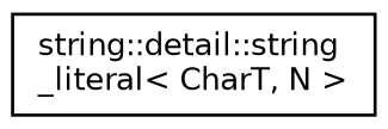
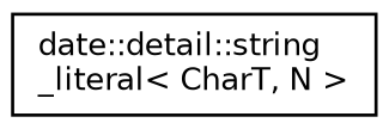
  digraph {
    rankdir=TB
-   n1 [color=black fillcolor=white fontname=Helvetica fontsize=10 height=0.2 label="string::detail::string\l_literal\< CharT, N \>" shape=record style=filled width=0.4]
+   n1 [color=black fillcolor=white fontname=Helvetica fontsize=10 height=0.2 label="date::detail::string\l_literal\< CharT, N \>" shape=record style=filled width=0.4]
  }
